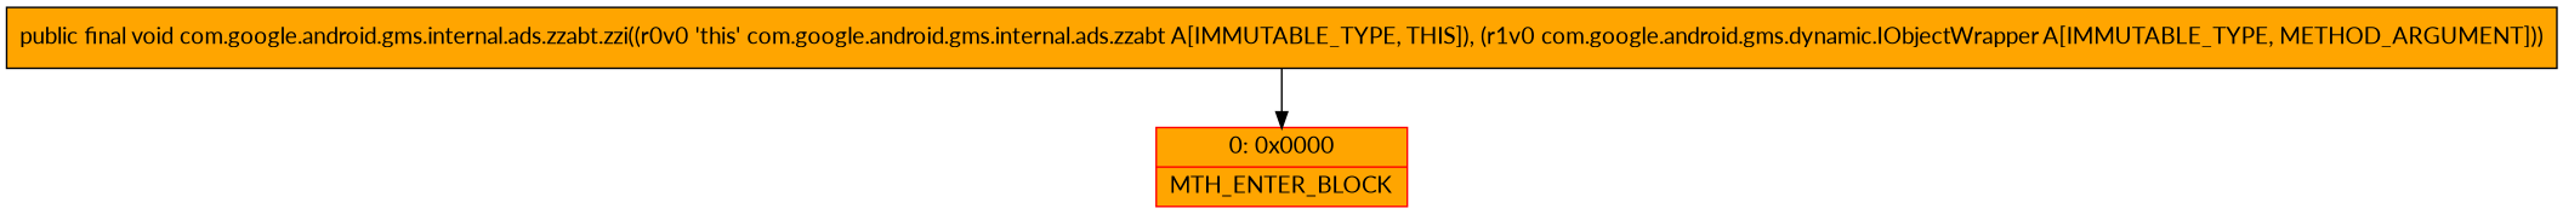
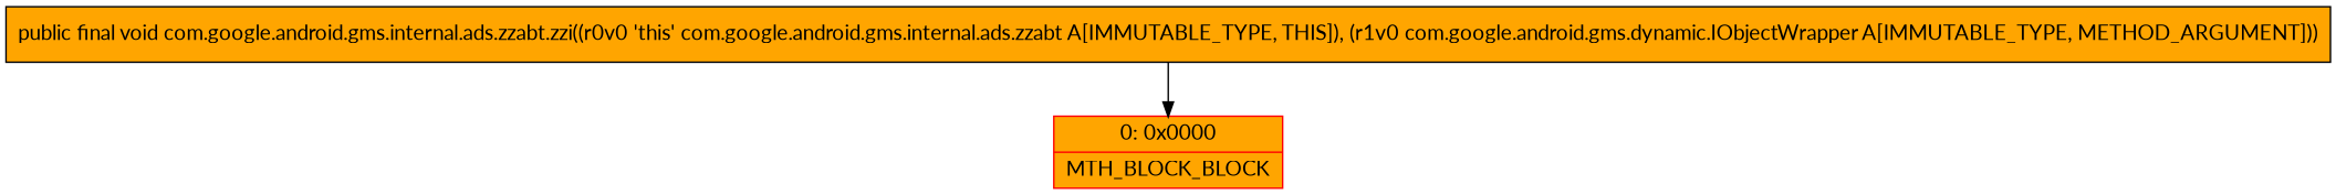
  digraph {
    fontname=Lato
    node [shape=record style=filled fillcolor=orange fontname=Lato]
-   n1 [color=red label="{0\:\ 0x0000|MTH_ENTER_BLOCK\l}"]
+   n1 [color=red label="{0\:\ 0x0000|MTH_BLOCK_BLOCK\l}"]
    n2 [label="{public final void com.google.android.gms.internal.ads.zzabt.zzi((r0v0 'this' com.google.android.gms.internal.ads.zzabt A[IMMUTABLE_TYPE, THIS]), (r1v0 com.google.android.gms.dynamic.IObjectWrapper A[IMMUTABLE_TYPE, METHOD_ARGUMENT])) }"]
    subgraph cluster_1 {
      label="R(0)"
    }
    n2 -> n1 [fontname=Lato]
  }
